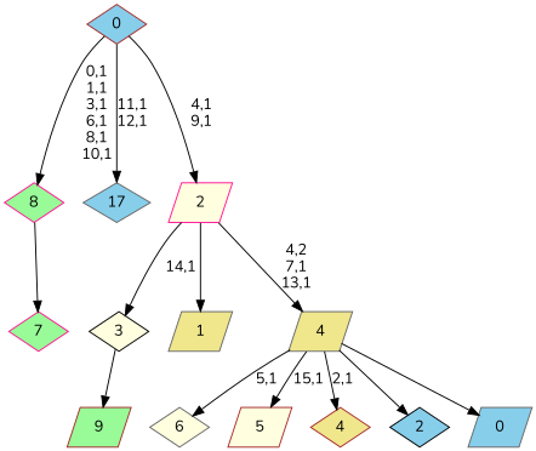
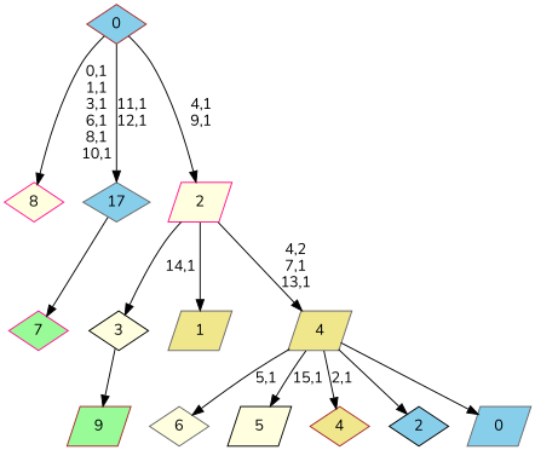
  digraph {
    fontname=Nunito
    node [color=gray40 fillcolor=skyblue fontname=Nunito shape=diamond style=filled]
    edge [fontname=Nunito]
    n1 [color=brown fillcolor=palegreen label=9 shape=parallelogram]
-   n2 [color=deeppink fillcolor=palegreen label=8]
+   n2 [color=deeppink fillcolor=lightyellow label=8]
    n3 [color=deeppink fillcolor=palegreen label=7]
    17
    n5 [fillcolor=lightyellow label=6]
-   n6 [color=brown fillcolor=lightyellow label=5 shape=parallelogram]
+   n6 [color=black fillcolor=lightyellow label=5 shape=parallelogram]
    n7 [color=brown fillcolor=khaki label=4]
    n8 [color=black fillcolor=lightyellow label=3]
    n9 [color=black label=2]
    n10 [fillcolor=khaki label=1 shape=parallelogram]
    n11 [label=0 shape=parallelogram]
    4 [fillcolor=khaki shape=parallelogram]
    2 [color=deeppink fillcolor=lightyellow shape=parallelogram]
    0 [color=brown]
-   n2 -> n3
+   17 -> n3
    n8 -> n1
    4 -> n5 [label="5,1"]
    4 -> n6 [label="15,1"]
    4 -> n7 [label="2,1"]
    4 -> n9
    4 -> n11
    2 -> n8 [label="14,1"]
    2 -> n10
    2 -> 4 [label="4,2\n7,1\n13,1"]
    0 -> n2 [label="0,1\n1,1\n3,1\n6,1\n8,1\n10,1"]
    0 -> 17 [label="11,1\n12,1"]
    0 -> 2 [label="4,1\n9,1"]
  }
